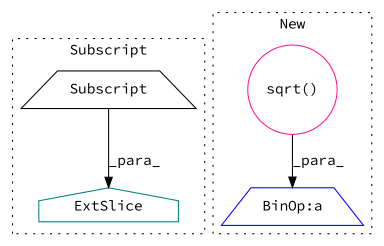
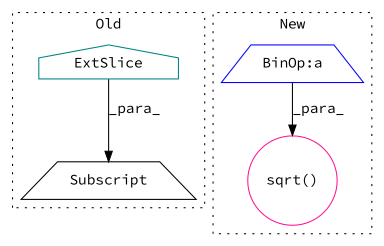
  digraph {
    fontname="Source Code Pro"
    node [fontname="Source Code Pro" shape=trapezium]
    edge [fontname="Source Code Pro"]
    n1 [a=85 color=teal l=5 label=ExtSlice s=3194 shape=house]
    n2 [a=63 color=black l="12,0" label=Subscript s="3194,0"]
    n3 [a=75 color=deeppink l="11,1" label="sqrt()" s="2090,2170" shape=circle]
    n4 [a=82 color=blue l=3 label="BinOp:a" s=2134]
    subgraph cluster_1 {
-     label=Subscript
+     label=Old
      style=dotted
      n1
      n2
    }
    subgraph cluster_2 {
      label=New
      style=dotted
      n3
      n4
    }
-   n2 -> n1 [label=_para_]
-   n3 -> n4 [label=_para_]
+   n1 -> n2 [label=_para_]
+   n4 -> n3 [label=_para_]
  }
